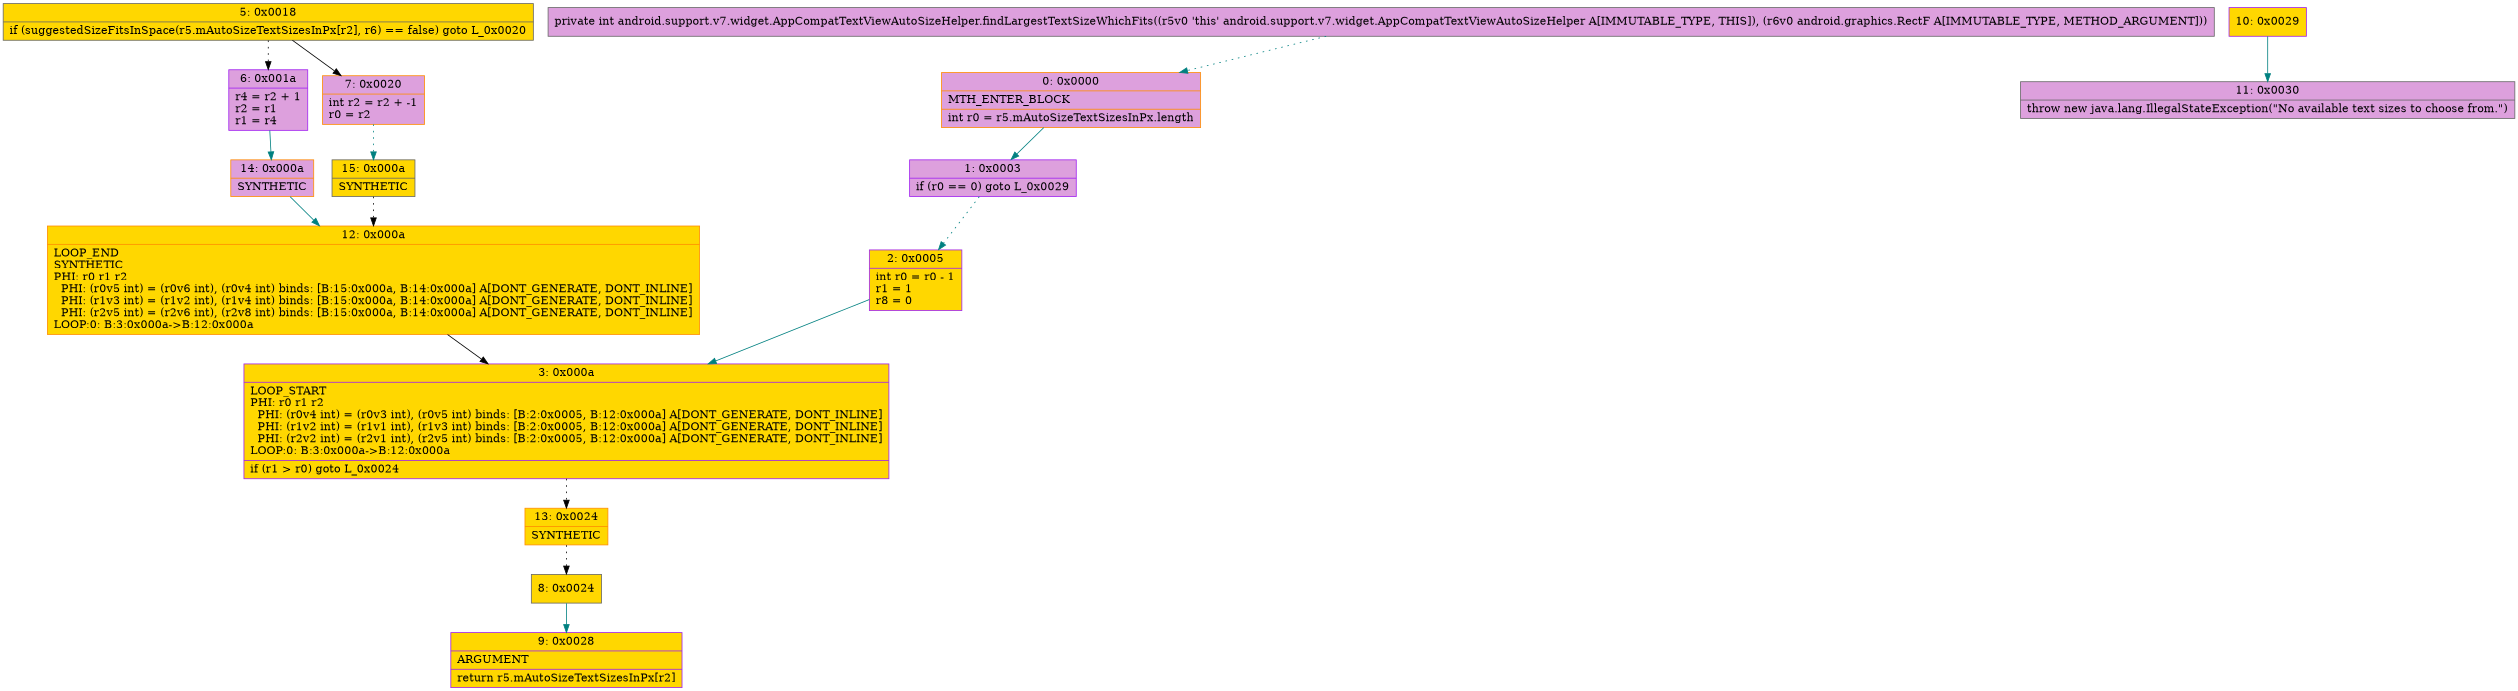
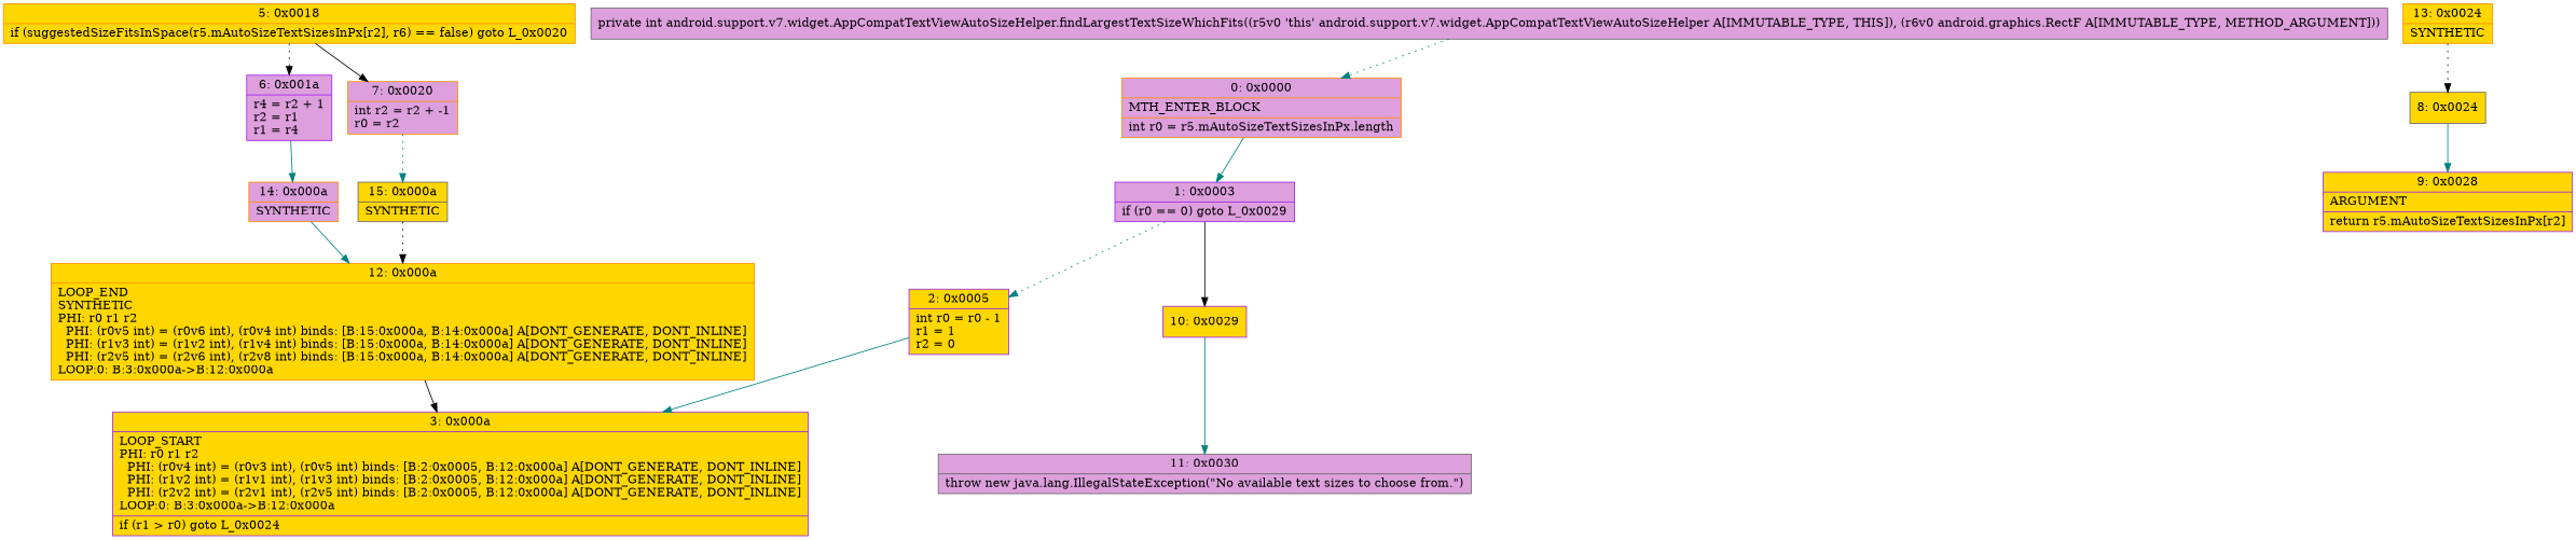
  digraph {
    node [color=purple fillcolor=gold shape=record style=filled]
    edge [color=teal style=solid]
    n1 [color=darkorange fillcolor=plum label="{0\:\ 0x0000|MTH_ENTER_BLOCK\l|int r0 = r5.mAutoSizeTextSizesInPx.length\l}"]
    n2 [fillcolor=plum label="{1\:\ 0x0003|if (r0 == 0) goto L_0x0029\l}"]
-   n3 [label="{2\:\ 0x0005|int r0 = r0 \- 1\lr1 = 1\lr8 = 0\l}"]
+   n3 [label="{2\:\ 0x0005|int r0 = r0 \- 1\lr1 = 1\lr2 = 0\l}"]
    n4 [label="{10\:\ 0x0029}"]
    n5 [label="{3\:\ 0x000a|LOOP_START\lPHI: r0 r1 r2 \l  PHI: (r0v4 int) = (r0v3 int), (r0v5 int) binds: [B:2:0x0005, B:12:0x000a] A[DONT_GENERATE, DONT_INLINE]\l  PHI: (r1v2 int) = (r1v1 int), (r1v3 int) binds: [B:2:0x0005, B:12:0x000a] A[DONT_GENERATE, DONT_INLINE]\l  PHI: (r2v2 int) = (r2v1 int), (r2v5 int) binds: [B:2:0x0005, B:12:0x000a] A[DONT_GENERATE, DONT_INLINE]\lLOOP:0: B:3:0x000a\-\>B:12:0x000a\l|if (r1 \> r0) goto L_0x0024\l}"]
    n6 [color=gray40 fillcolor=plum label="{11\:\ 0x0030|throw new java.lang.IllegalStateException(\"No available text sizes to choose from.\")\l}"]
    n7 [color=darkorange label="{13\:\ 0x0024|SYNTHETIC\l}"]
    n8 [color=gray40 label="{8\:\ 0x0024}"]
-   n9 [color=gray40 label="{5\:\ 0x0018|if (suggestedSizeFitsInSpace(r5.mAutoSizeTextSizesInPx[r2], r6) == false) goto L_0x0020\l}"]
+   n9 [color=darkorange label="{5\:\ 0x0018|if (suggestedSizeFitsInSpace(r5.mAutoSizeTextSizesInPx[r2], r6) == false) goto L_0x0020\l}"]
    n10 [fillcolor=plum label="{6\:\ 0x001a|r4 = r2 + 1\lr2 = r1\lr1 = r4\l}"]
    n11 [color=darkorange fillcolor=plum label="{7\:\ 0x0020|int r2 = r2 + \-1\lr0 = r2\l}"]
    n12 [color=darkorange fillcolor=plum label="{14\:\ 0x000a|SYNTHETIC\l}"]
    n13 [color=gray40 label="{15\:\ 0x000a|SYNTHETIC\l}"]
    n14 [color=darkorange label="{12\:\ 0x000a|LOOP_END\lSYNTHETIC\lPHI: r0 r1 r2 \l  PHI: (r0v5 int) = (r0v6 int), (r0v4 int) binds: [B:15:0x000a, B:14:0x000a] A[DONT_GENERATE, DONT_INLINE]\l  PHI: (r1v3 int) = (r1v2 int), (r1v4 int) binds: [B:15:0x000a, B:14:0x000a] A[DONT_GENERATE, DONT_INLINE]\l  PHI: (r2v5 int) = (r2v6 int), (r2v8 int) binds: [B:15:0x000a, B:14:0x000a] A[DONT_GENERATE, DONT_INLINE]\lLOOP:0: B:3:0x000a\-\>B:12:0x000a\l}"]
    n15 [label="{9\:\ 0x0028|ARGUMENT\l|return r5.mAutoSizeTextSizesInPx[r2]\l}"]
    n16 [color=gray40 fillcolor=plum label="{private int android.support.v7.widget.AppCompatTextViewAutoSizeHelper.findLargestTextSizeWhichFits((r5v0 'this' android.support.v7.widget.AppCompatTextViewAutoSizeHelper A[IMMUTABLE_TYPE, THIS]), (r6v0 android.graphics.RectF A[IMMUTABLE_TYPE, METHOD_ARGUMENT])) }"]
    n1 -> n2
    n2 -> n3 [style=dotted]
+   n2 -> n4 [color=black]
    n3 -> n5
    n4 -> n6
-   n5 -> n7 [color=black style=dotted]
    n7 -> n8 [color=black style=dotted]
    n8 -> n15
    n9 -> n10 [color=black style=dotted]
    n9 -> n11 [color=black]
    n10 -> n12
    n11 -> n13 [style=dotted]
    n12 -> n14
    n13 -> n14 [color=black style=dotted]
    n14 -> n5 [color=black]
    n16 -> n1 [style=dotted]
  }
